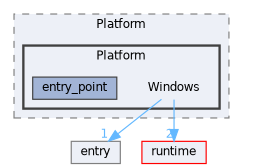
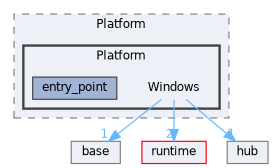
  digraph {
    compound=true
    node [fontname=Helvetica fontsize=10 shape=box color=grey50 fillcolor="#edf0f7" style=filled]
    edge [color=steelblue1 fontcolor=steelblue1 fontname=Helvetica fontsize=10 headlabel=1 labeldistance=1.5 labelfontname=Helvetica labelfontsize=10]
    n1 [height=0.2 label=Windows shape=plaintext width=0.4 color="" fillcolor="" style=""]
    n2 [color=grey25 fillcolor="#a2b4d6" height=0.2 label=entry_point width=0.4]
-   n3 [height=0.2 label=entry width=0.4]
+   n3 [height=0.2 label=base width=0.4]
    n4 [color=red height=0.2 label=runtime width=0.4]
+   n5 [height=0.2 label=hub width=0.4]
    subgraph cluster_1 {
      bgcolor="#edf0f7"
      fontname=Helvetica
      fontsize=10
      label=Platform
      pencolor=grey50
      style="filled,dashed"
      subgraph cluster_2 {
        bgcolor="#edf0f7"
        fontname=Helvetica
        fontsize=10
        pencolor=grey25
        style="filled,bold"
        n1
        n2
      }
    }
    n1 -> n3
    n1 -> n4 [headlabel=2]
+   n1 -> n5
  }
